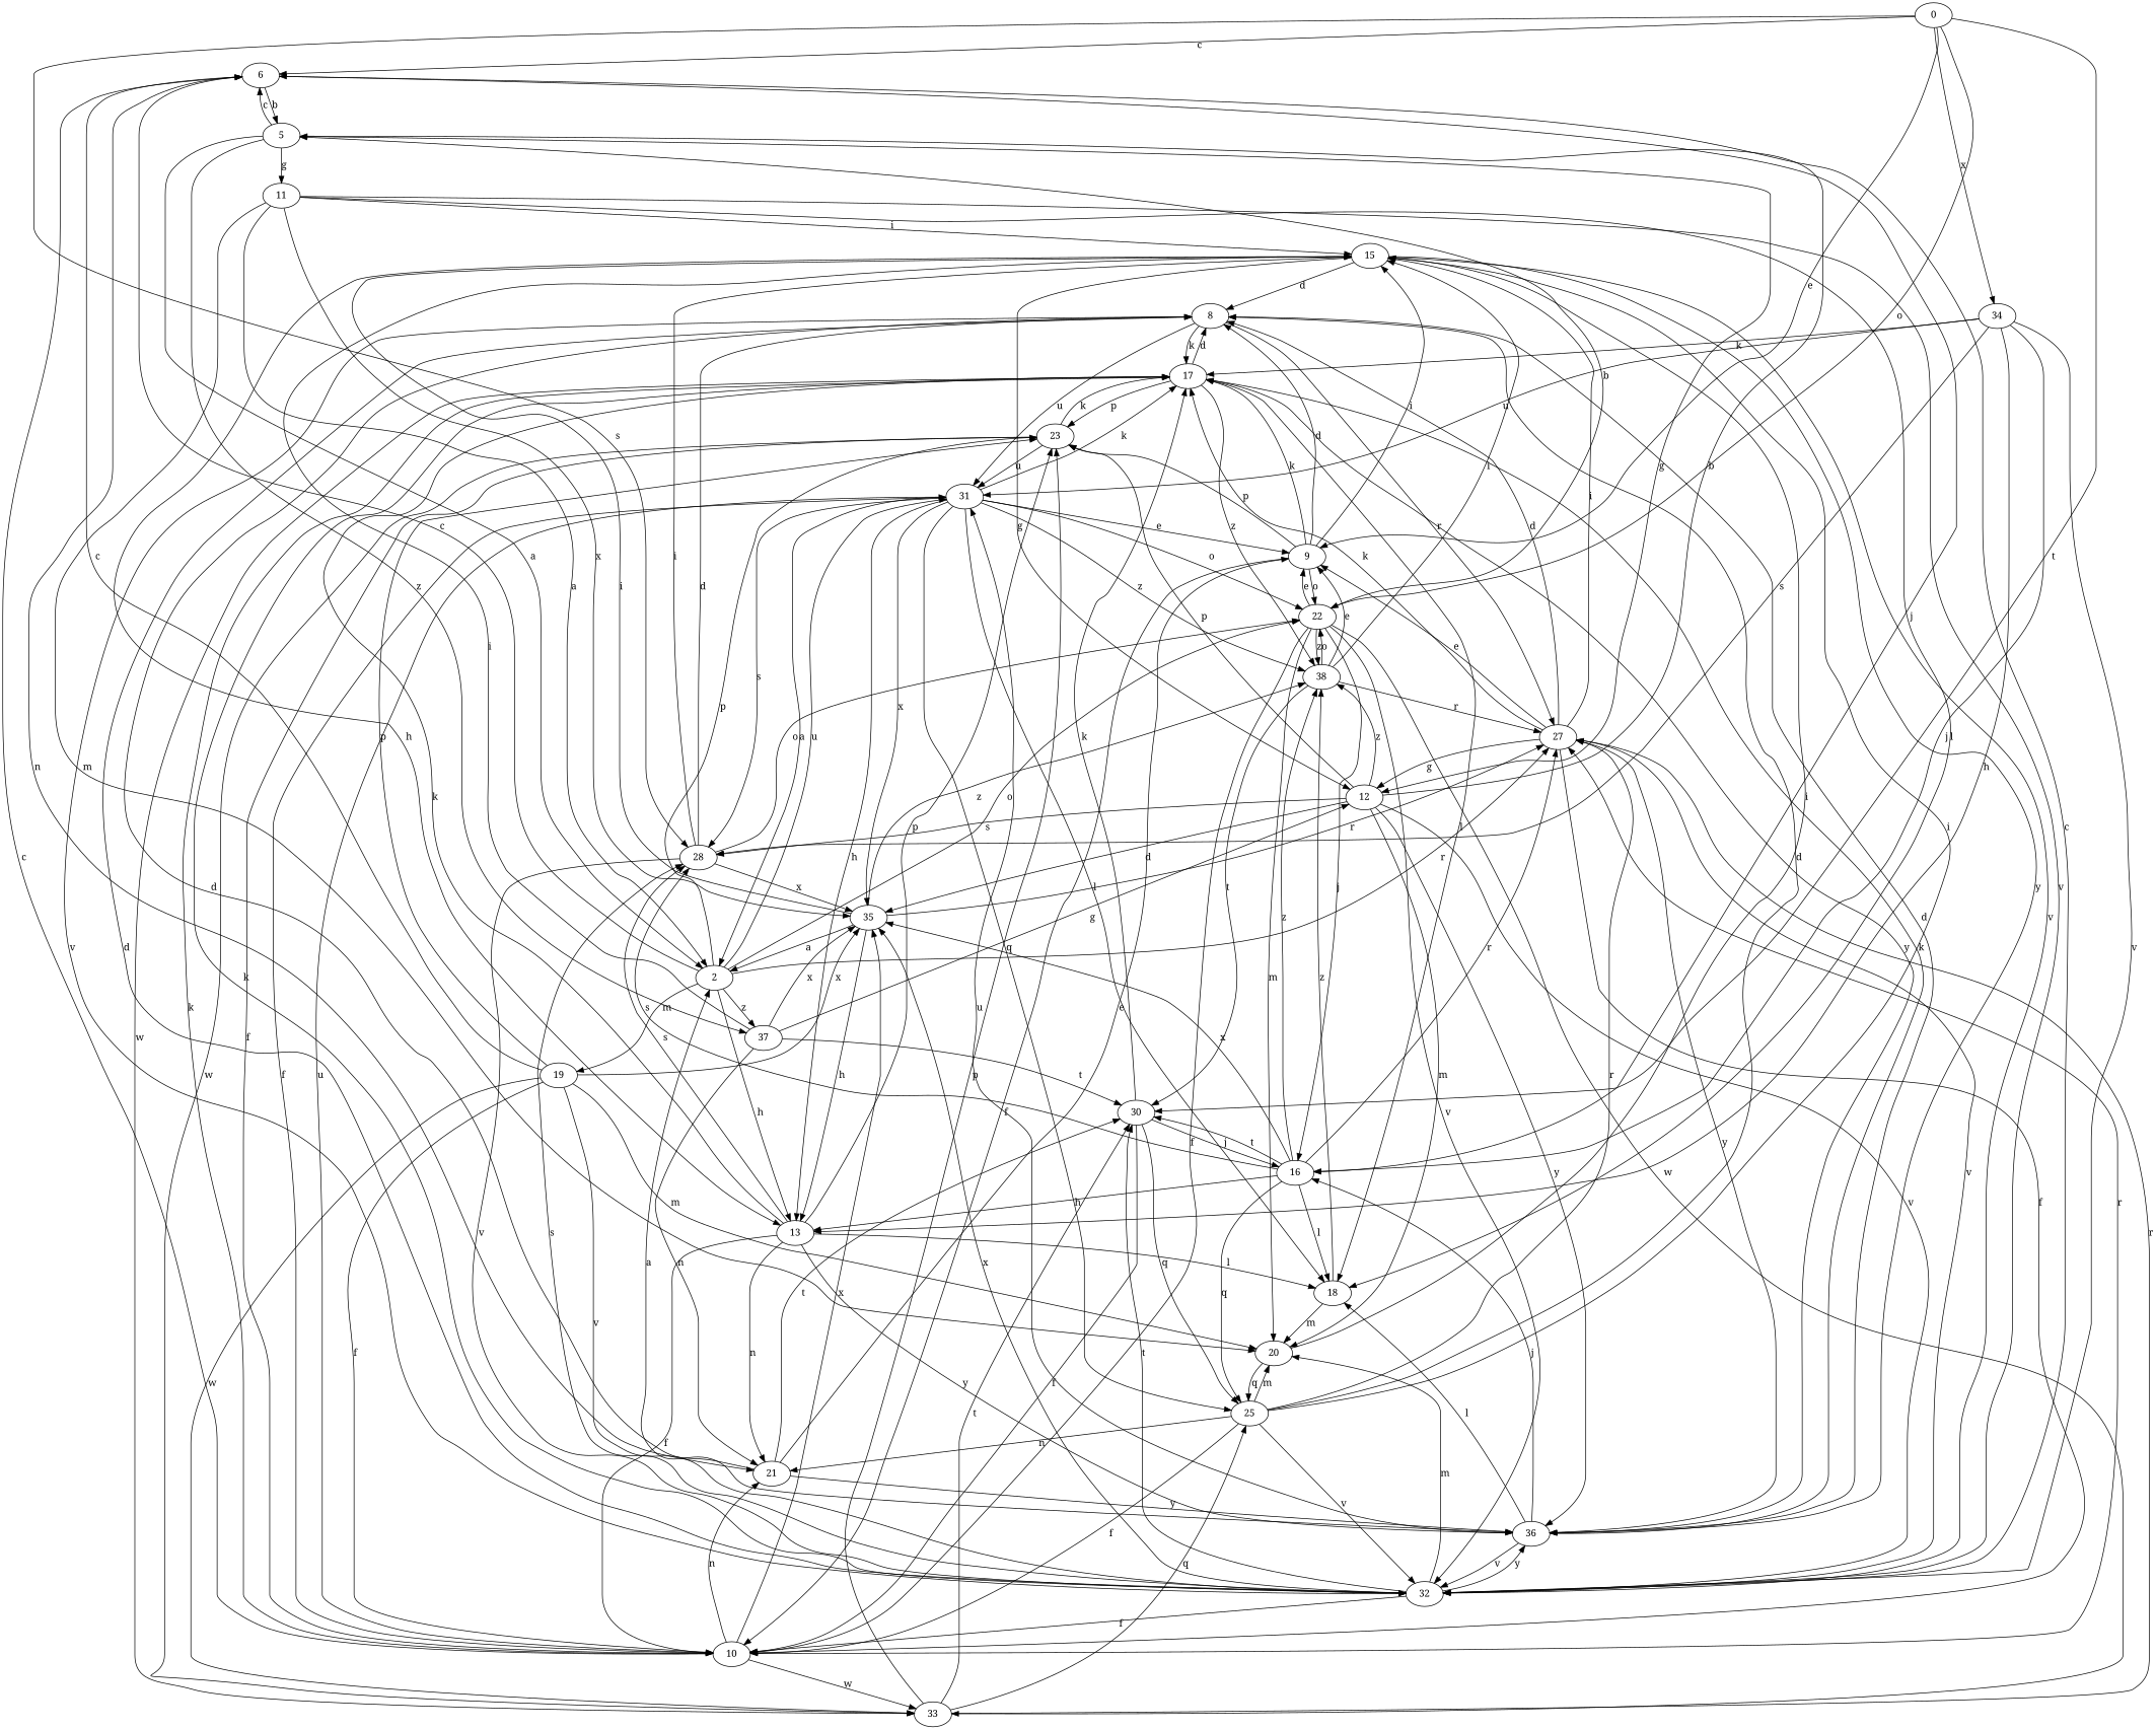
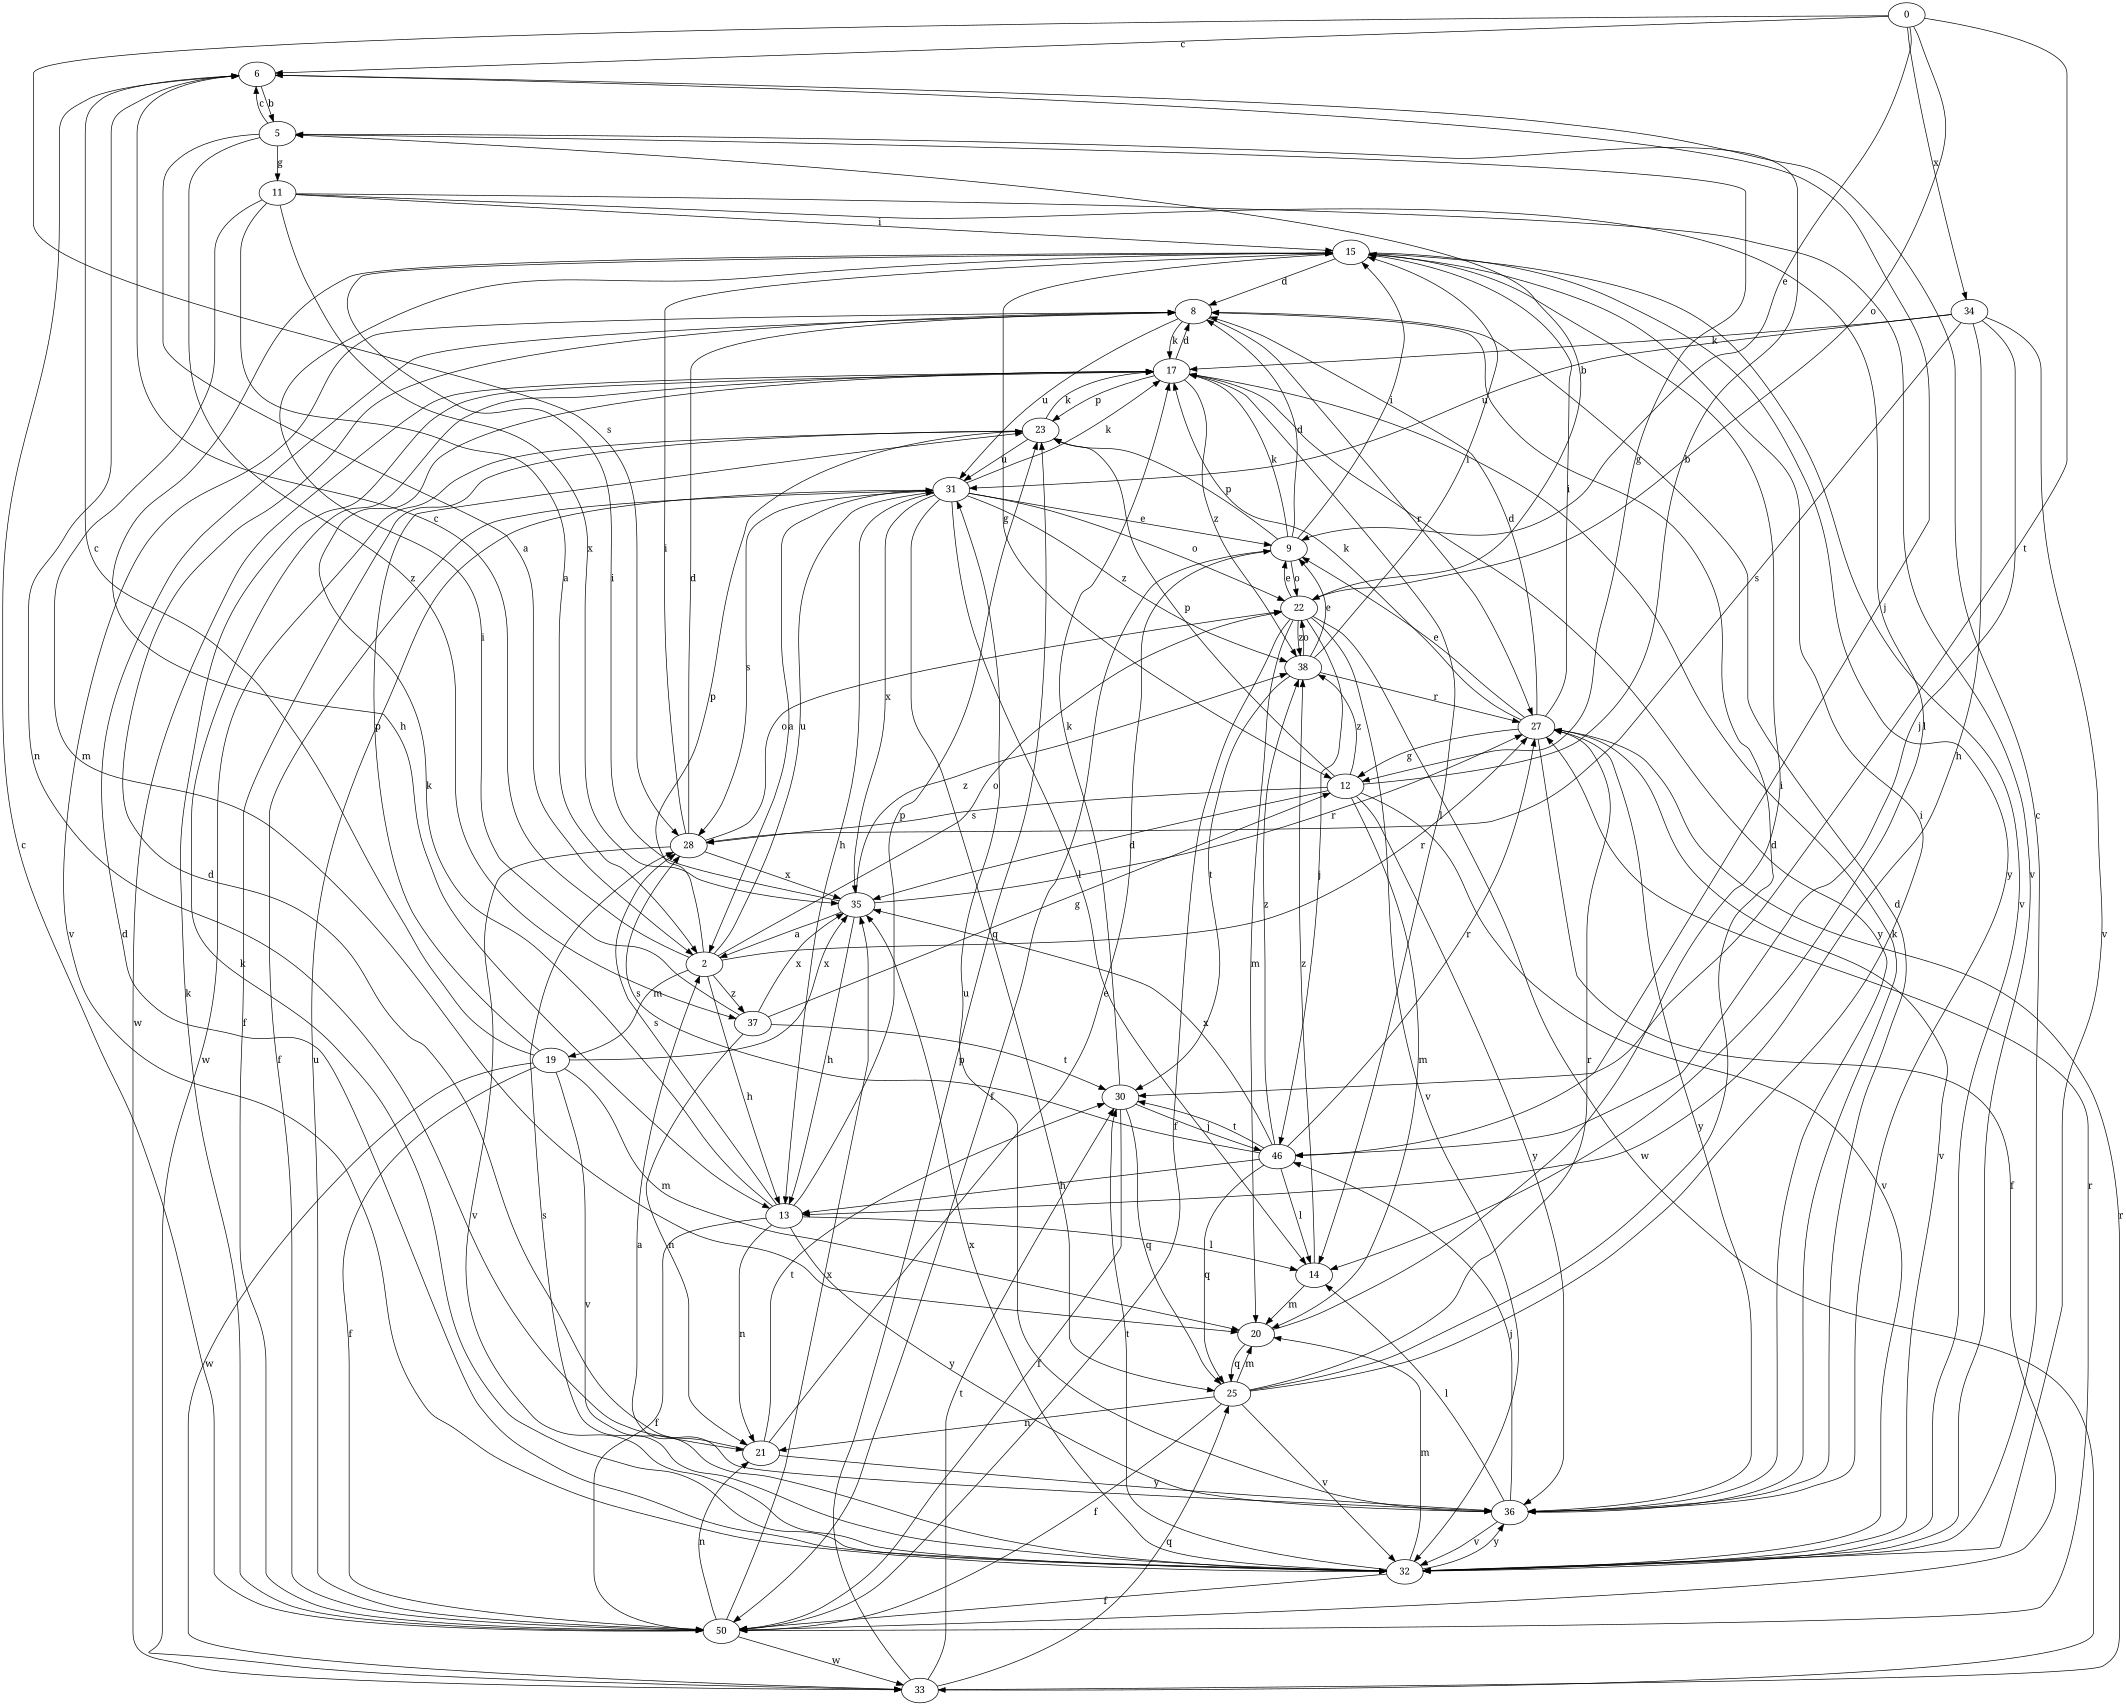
  strict digraph {
    fontname="Noto Serif"
    node [fontname="Noto Serif"]
    edge [fontname="Noto Serif"]
    0
    6
    9
    22
    28
    30
    34
    5
-   16
+   16 [label=46]
    21
    n11 [label=23]
    8
    17
-   10
+   10 [label=50]
    15
    32
    33
    20
    38
    35
    25
    13
    31
    2
    19
    27
    37
-   18
+   18 [label=14]
    36
    12
    11
    0 -> 6 [label=c]
    0 -> 9 [label=e]
    0 -> 22 [label=o]
    0 -> 28 [label=s]
    0 -> 30 [label=t]
    0 -> 34 [label=x]
    6 -> 5 [label=b]
    6 -> 16 [label=j]
    6 -> 21 [label=n]
    9 -> 22 [label=o]
    9 -> n11 [label=p]
    9 -> 8 [label=d]
    9 -> 17 [label=k]
    9 -> 10 [label=f]
    9 -> 15 [label=i]
    22 -> 9 [label=e]
    22 -> 5 [label=b]
    22 -> 16 [label=j]
    22 -> 10 [label=f]
    22 -> 32 [label=v]
    22 -> 33 [label=w]
    22 -> 20 [label=m]
    22 -> 38 [label=z]
    28 -> 22 [label=o]
    28 -> 8 [label=d]
    28 -> 15 [label=i]
    28 -> 32 [label=v]
    28 -> 35 [label=x]
    30 -> 16 [label=j]
    30 -> 17 [label=k]
    30 -> 10 [label=f]
    30 -> 25 [label=q]
    34 -> 28 [label=s]
    34 -> 16 [label=j]
    34 -> 17 [label=k]
    34 -> 32 [label=v]
    34 -> 13 [label=h]
    34 -> 31 [label=u]
    5 -> 6 [label=c]
    5 -> 2 [label=a]
    5 -> 37 [label=z]
    5 -> 12 [label=g]
    5 -> 11 [label=g]
    16 -> 28 [label=s]
    16 -> 30 [label=t]
    16 -> 38 [label=z]
    16 -> 35 [label=x]
    16 -> 25 [label=q]
    16 -> 13 [label=h]
    16 -> 27 [label=r]
    16 -> 18 [label=l]
    21 -> 9 [label=e]
    21 -> 30 [label=t]
    21 -> 8 [label=d]
    21 -> 36 [label=y]
    n11 -> 17 [label=k]
    n11 -> 10 [label=f]
    n11 -> 33 [label=w]
    n11 -> 31 [label=u]
    8 -> 17 [label=k]
    8 -> 32 [label=v]
    8 -> 31 [label=u]
    8 -> 27 [label=r]
    17 -> n11 [label=p]
    17 -> 8 [label=d]
    17 -> 33 [label=w]
    17 -> 38 [label=z]
    17 -> 18 [label=l]
    17 -> 36 [label=y]
    10 -> 6 [label=c]
    10 -> 21 [label=n]
    10 -> 17 [label=k]
    10 -> 33 [label=w]
    10 -> 35 [label=x]
    10 -> 31 [label=u]
    10 -> 27 [label=r]
    15 -> 8 [label=d]
    15 -> 32 [label=v]
    15 -> 13 [label=h]
    15 -> 36 [label=y]
    15 -> 12 [label=g]
    32 -> 6 [label=c]
    32 -> 28 [label=s]
    32 -> 30 [label=t]
    32 -> 8 [label=d]
    32 -> 17 [label=k]
    32 -> 10 [label=f]
    32 -> 20 [label=m]
    32 -> 35 [label=x]
    32 -> 36 [label=y]
    33 -> 30 [label=t]
    33 -> n11 [label=p]
    33 -> 25 [label=q]
    33 -> 27 [label=r]
    20 -> 15 [label=i]
    20 -> 25 [label=q]
    38 -> 9 [label=e]
    38 -> 22 [label=o]
    38 -> 30 [label=t]
    38 -> 15 [label=i]
    38 -> 27 [label=r]
    35 -> 15 [label=i]
    35 -> 38 [label=z]
    35 -> 13 [label=h]
    35 -> 2 [label=a]
    35 -> 27 [label=r]
    25 -> 21 [label=n]
    25 -> 8 [label=d]
    25 -> 10 [label=f]
    25 -> 15 [label=i]
    25 -> 32 [label=v]
    25 -> 20 [label=m]
    25 -> 27 [label=r]
    13 -> 28 [label=s]
    13 -> 21 [label=n]
    13 -> n11 [label=p]
    13 -> 17 [label=k]
    13 -> 10 [label=f]
    13 -> 18 [label=l]
    13 -> 36 [label=y]
    31 -> 9 [label=e]
    31 -> 22 [label=o]
    31 -> 28 [label=s]
    31 -> 17 [label=k]
    31 -> 10 [label=f]
    31 -> 38 [label=z]
    31 -> 35 [label=x]
    31 -> 25 [label=q]
    31 -> 13 [label=h]
    31 -> 2 [label=a]
    31 -> 18 [label=l]
    2 -> 6 [label=c]
    2 -> 22 [label=o]
    2 -> n11 [label=p]
    2 -> 13 [label=h]
    2 -> 31 [label=u]
    2 -> 19 [label=m]
    2 -> 27 [label=r]
    2 -> 37 [label=z]
    19 -> 6 [label=c]
    19 -> n11 [label=p]
    19 -> 10 [label=f]
    19 -> 32 [label=v]
    19 -> 33 [label=w]
    19 -> 20 [label=m]
    19 -> 35 [label=x]
    27 -> 9 [label=e]
    27 -> 8 [label=d]
    27 -> 17 [label=k]
    27 -> 10 [label=f]
    27 -> 15 [label=i]
    27 -> 32 [label=v]
    27 -> 36 [label=y]
    27 -> 12 [label=g]
    37 -> 30 [label=t]
    37 -> 21 [label=n]
    37 -> 15 [label=i]
    37 -> 35 [label=x]
    37 -> 12 [label=g]
    18 -> 20 [label=m]
    18 -> 38 [label=z]
    36 -> 16 [label=j]
    36 -> 8 [label=d]
    36 -> 17 [label=k]
    36 -> 32 [label=v]
    36 -> 31 [label=u]
    36 -> 2 [label=a]
    36 -> 18 [label=l]
    12 -> 28 [label=s]
    12 -> 5 [label=b]
    12 -> n11 [label=p]
    12 -> 32 [label=v]
    12 -> 20 [label=m]
    12 -> 38 [label=z]
    12 -> 35 [label=d]
    12 -> 36 [label=y]
    11 -> 15 [label=i]
    11 -> 32 [label=v]
    11 -> 20 [label=m]
    11 -> 35 [label=x]
    11 -> 2 [label=a]
    11 -> 18 [label=l]
  }
